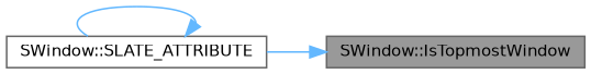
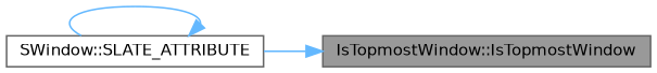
  digraph {
    rankdir=RL
    node [fontname=Helvetica fontsize=10 shape=box style=filled]
    edge [color=steelblue1 dir=back fontname=Helvetica fontsize=10 labelfontname=Helvetica labelfontsize=10 style=solid]
-   n1 [color=gray40 fillcolor=grey60 fontcolor=black height=0.2 label="SWindow::IsTopmostWindow" width=0.4]
+   n1 [color=gray40 fillcolor=grey60 fontcolor=black height=0.2 label="IsTopmostWindow::IsTopmostWindow" width=0.4]
    n2 [color=grey40 fillcolor=white height=0.2 label="SWindow::SLATE_ATTRIBUTE" width=0.4]
    n1 -> n2
    n2 -> n2
  }
